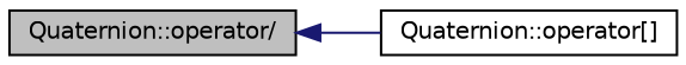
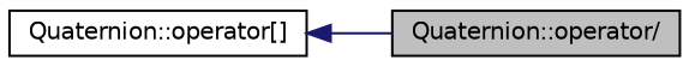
  digraph {
    rankdir=LR
    node [color=black fontname=Helvetica fontsize=10 shape=record style=filled]
    n1 [fillcolor=grey75 fontcolor=black height=0.2 label="Quaternion::operator/" width=0.4]
    n2 [fillcolor=white height=0.2 label="Quaternion::operator[]" width=0.4]
-   n1 -> n2 [color=midnightblue dir=back fontname=Helvetica fontsize=10 labelfontname=Helvetica labelfontsize=10 style=solid]
+   n2 -> n1 [color=midnightblue dir=back fontname=Helvetica fontsize=10 labelfontname=Helvetica labelfontsize=10 style=solid]
  }
